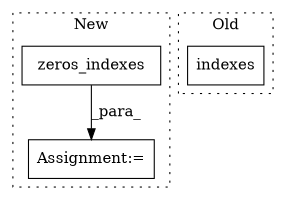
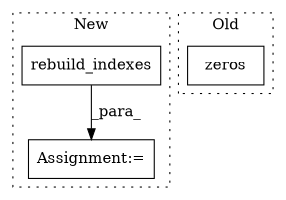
  digraph {
    node [a=32 shape=box]
-   n1 [l="16,1" label=zeros_indexes s="2881,2903"]
+   n1 [l="16,1" label=rebuild_indexes s="2881,2903"]
    n2 [a=7 l=1 label="Assignment:=" s=2875]
-   n3 [l="6,1" label=indexes s="2992,3003"]
+   n3 [l="6,1" label=zeros s="2992,3003"]
    subgraph cluster_1 {
      label=New
      style=dotted
      n1
      n2
    }
    subgraph cluster_2 {
      label=Old
      style=dotted
      n3
    }
    n1 -> n2 [label=_para_]
  }
